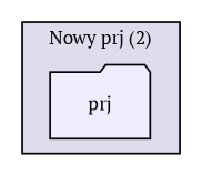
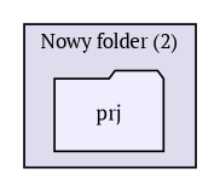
  digraph {
    compound=true
    fontname="PT Serif"
    n1 [fillcolor="#eeeeff" fontname="PT Serif" fontsize=10 label=prj pencolor=black shape=folder style=filled]
    subgraph cluster_1 {
      bgcolor="#ddddee"
      fontsize=10
-     label="Nowy prj (2)"
+     label="Nowy folder (2)"
      pencolor=black
      n1
    }
  }
